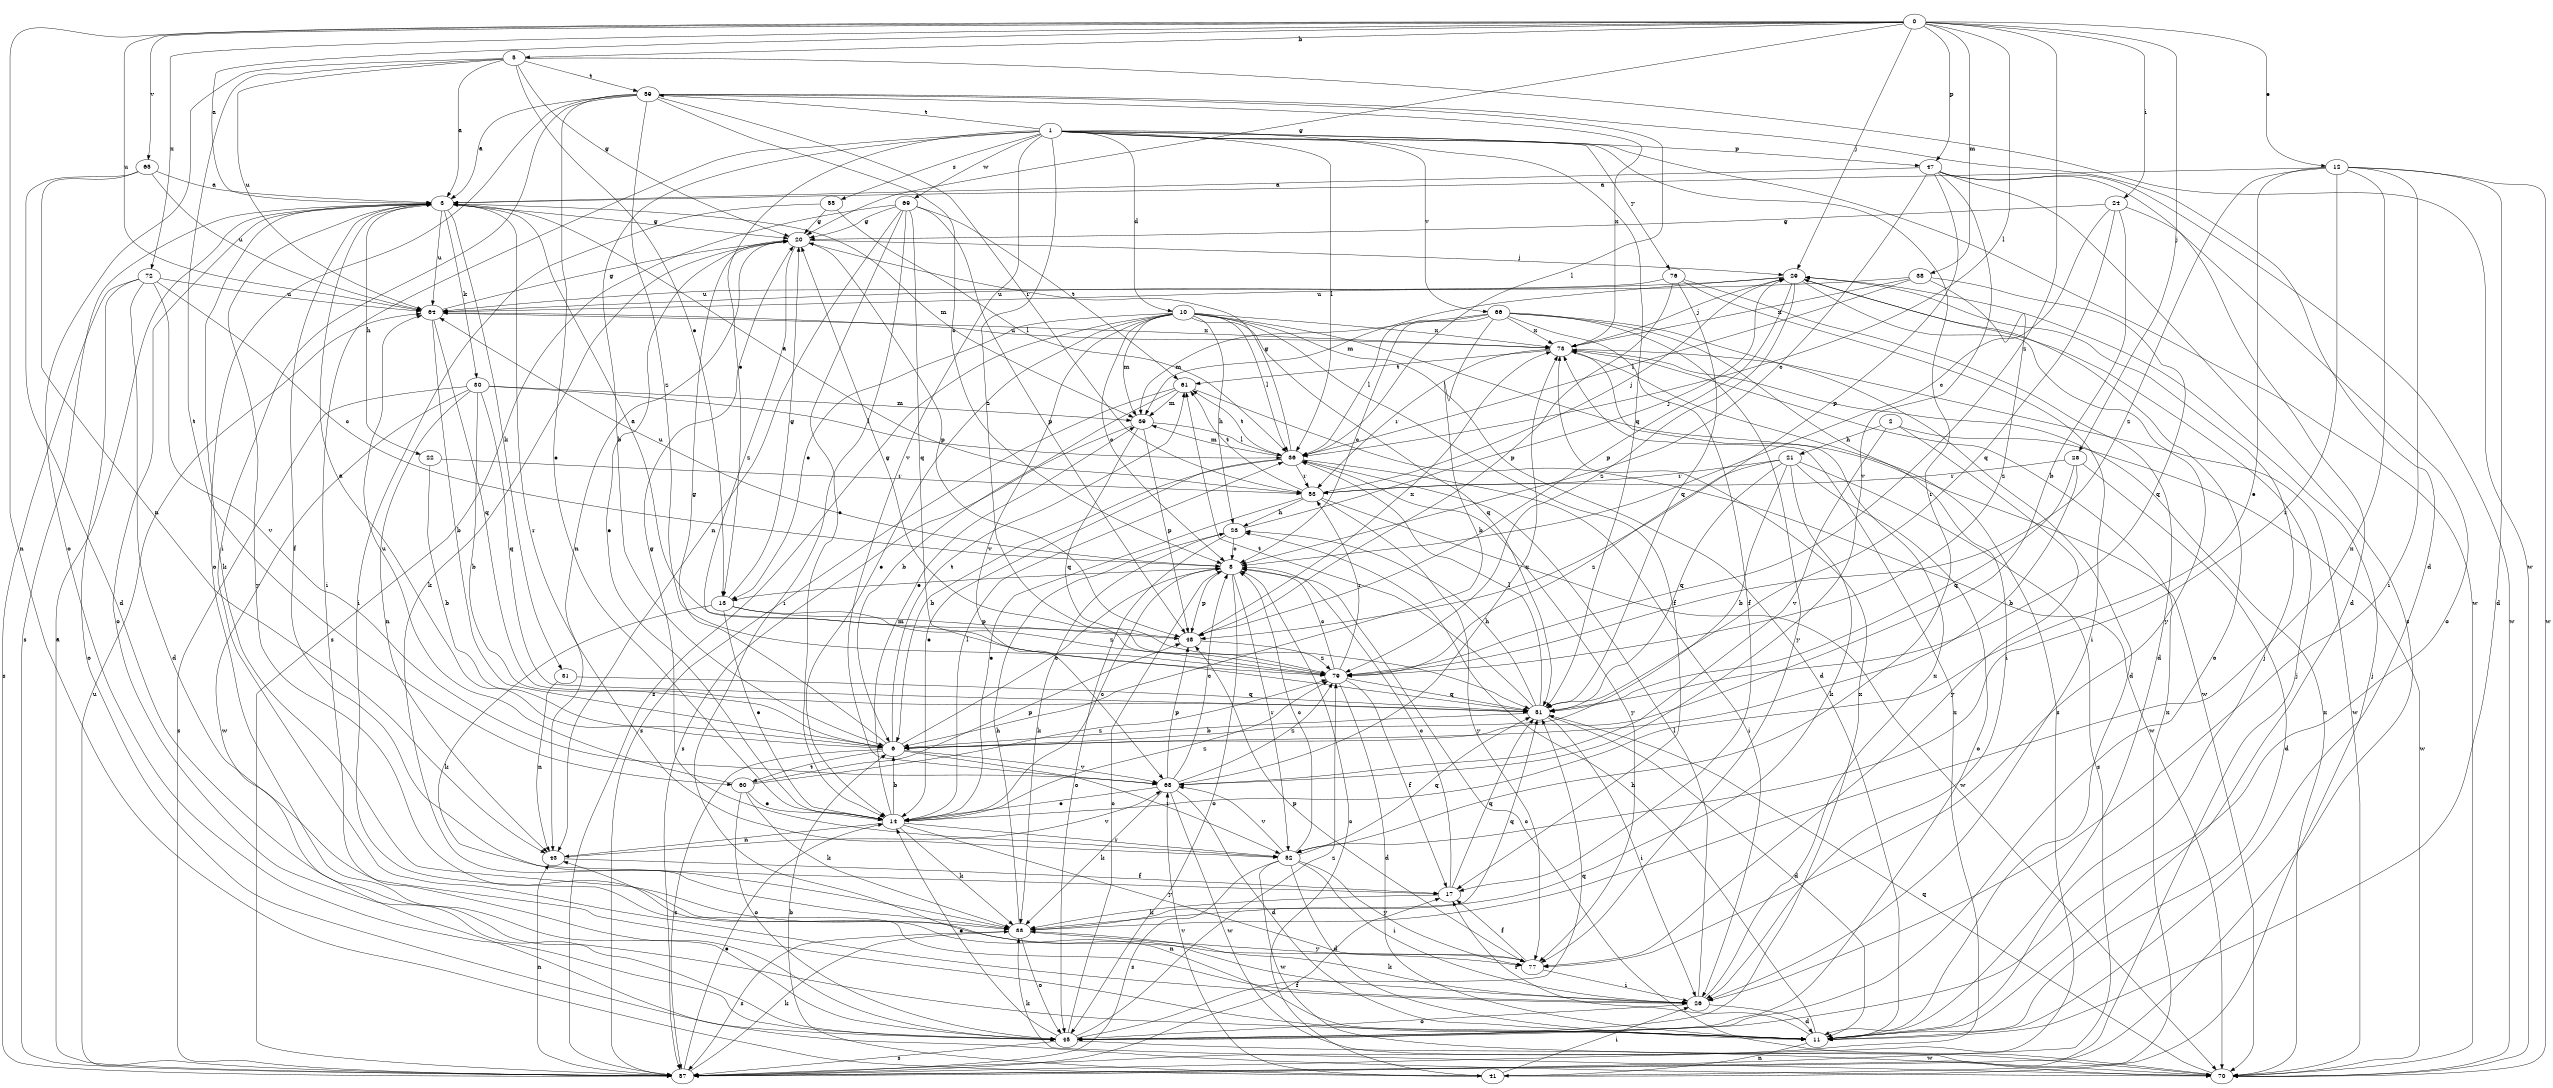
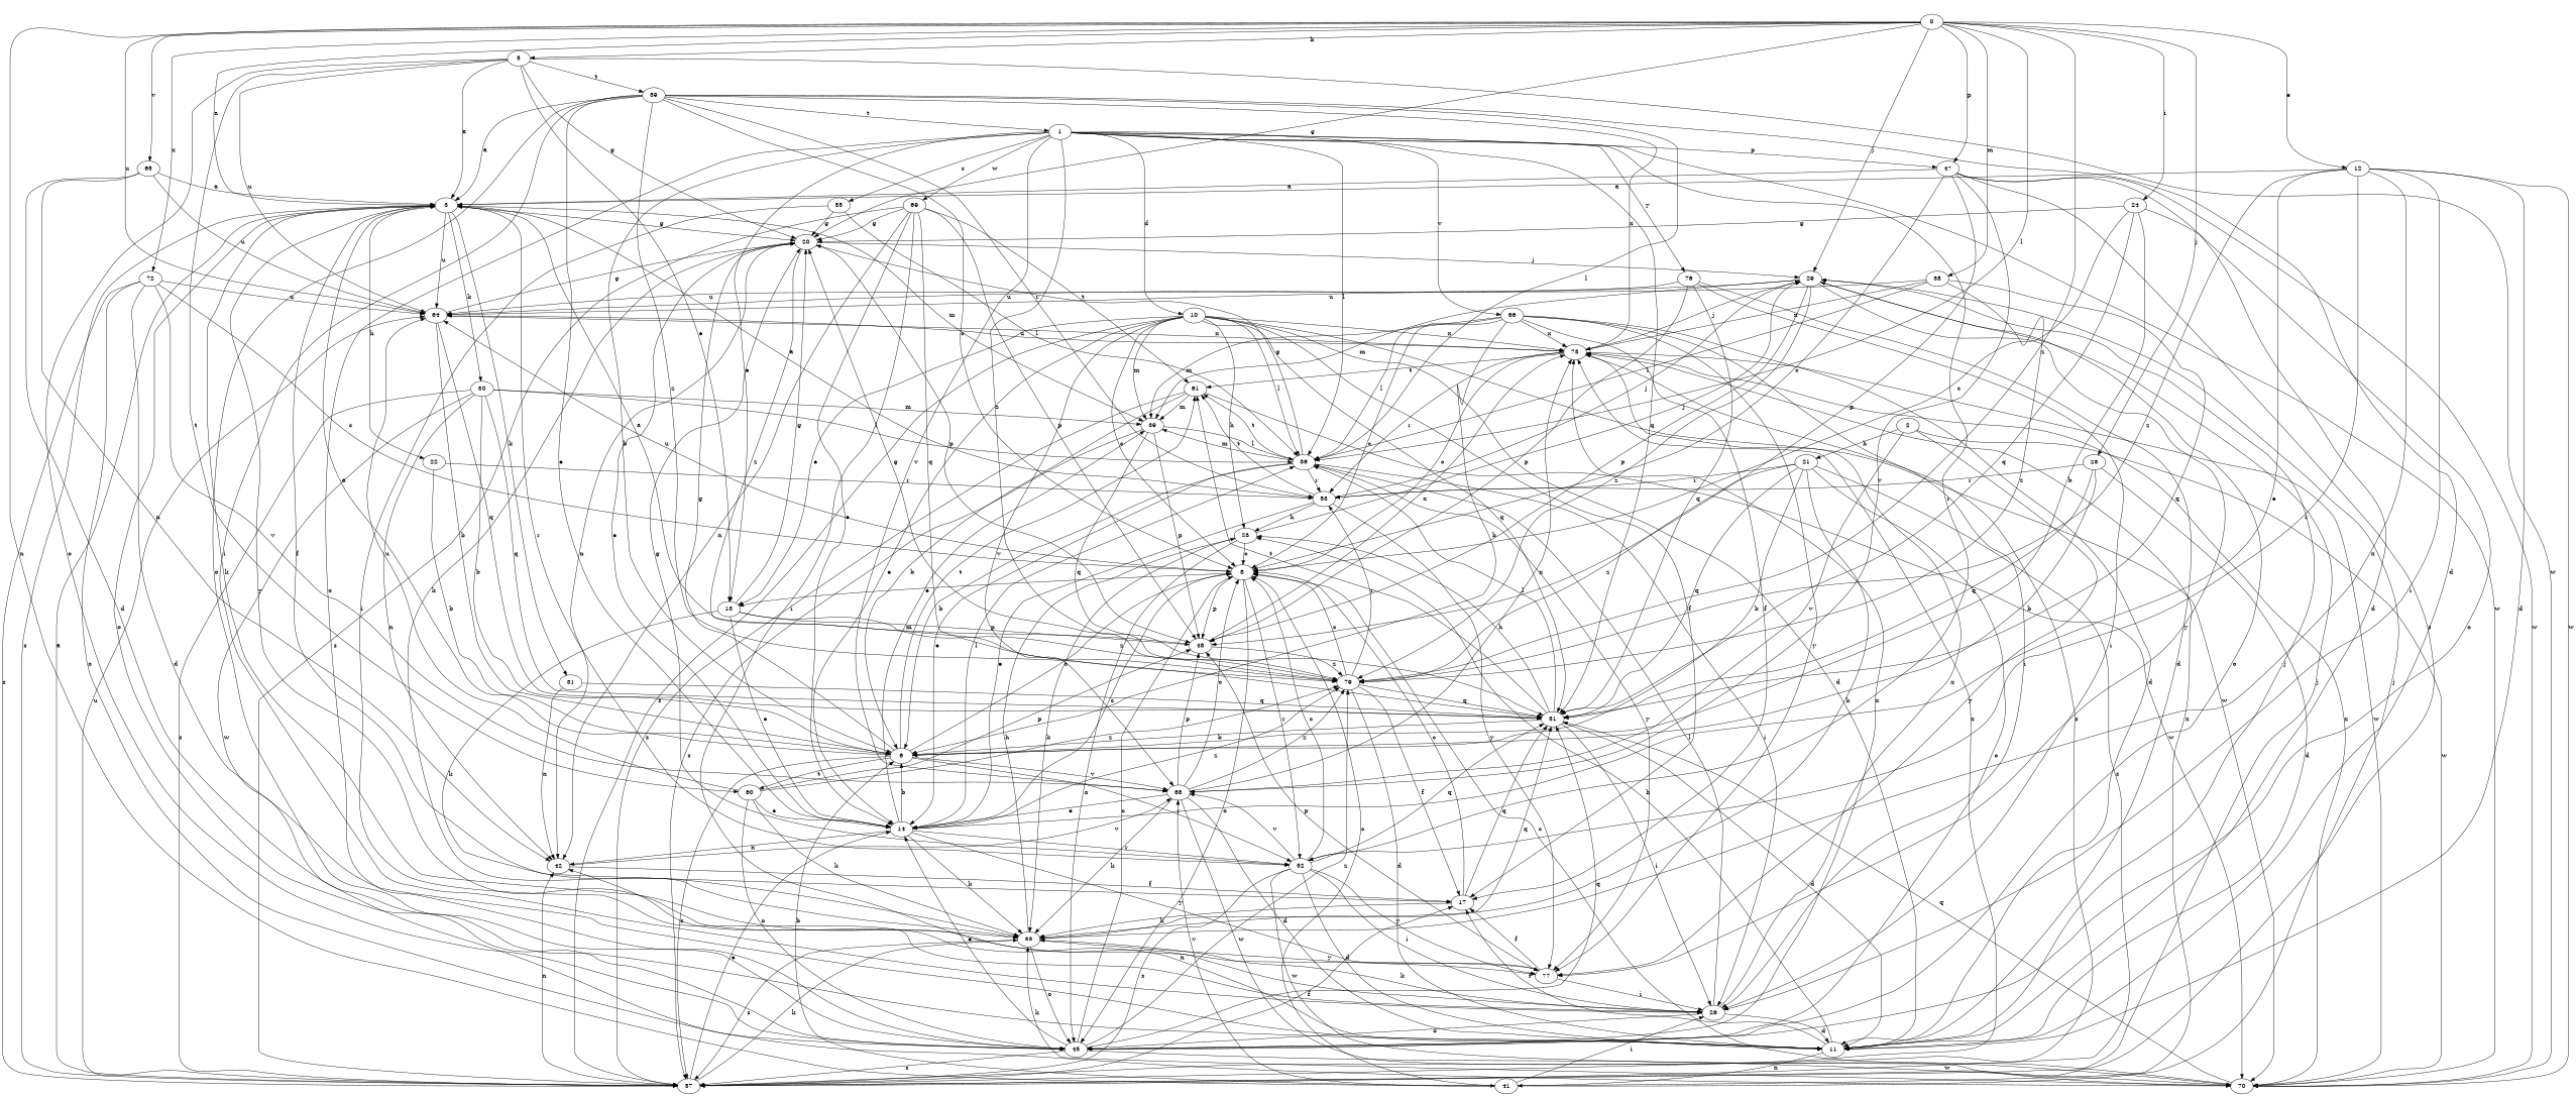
  strict digraph {
    0
    3
    5
    12
    20
    24
    28
    29
    36
    38
    41
    47
    64
    65
    72
    79
    45
    52
    77
    17
    22
    30
    31
    33
    39
    57
    13
    59
    70
    60
    11
    14
    26
    48
-   42 [label=43]
+   42
    6
    51
    8
    53
    61
    73
    68
    1
    10
    55
    66
    69
    76
    23
    2
    21
    0 -> 3 [label=a]
    0 -> 5 [label=b]
    0 -> 12 [label=e]
    0 -> 20 [label=g]
    0 -> 24 [label=i]
    0 -> 28 [label=j]
    0 -> 29 [label=j]
    0 -> 36 [label=l]
    0 -> 38 [label=m]
    0 -> 41 [label=n]
    0 -> 47 [label=p]
    0 -> 64 [label=u]
    0 -> 65 [label=v]
    0 -> 72 [label=x]
    0 -> 79 [label=z]
    3 -> 20 [label=g]
    3 -> 64 [label=u]
    3 -> 45 [label=o]
    3 -> 52 [label=r]
    3 -> 77 [label=y]
    3 -> 17 [label=f]
    3 -> 22 [label=h]
    3 -> 30 [label=k]
    3 -> 31 [label=k]
    3 -> 33 [label=k]
    3 -> 39 [label=m]
    3 -> 57 [label=s]
    5 -> 3 [label=a]
    5 -> 20 [label=g]
    5 -> 64 [label=u]
    5 -> 45 [label=o]
    5 -> 13 [label=e]
    5 -> 59 [label=t]
    5 -> 70 [label=w]
    5 -> 60 [label=t]
    12 -> 3 [label=a]
    12 -> 79 [label=z]
    12 -> 52 [label=r]
    12 -> 33 [label=x]
    12 -> 70 [label=w]
    12 -> 11 [label=d]
    12 -> 14 [label=e]
    12 -> 26 [label=i]
    20 -> 29 [label=j]
    20 -> 79 [label=z]
    20 -> 33 [label=k]
    20 -> 14 [label=e]
    20 -> 48 [label=p]
    20 -> 42 [label=n]
    24 -> 20 [label=g]
    24 -> 45 [label=o]
    24 -> 6 [label=b]
    24 -> 51 [label=q]
    24 -> 8 [label=c]
    28 -> 11 [label=d]
    28 -> 6 [label=b]
    28 -> 51 [label=q]
    28 -> 53 [label=r]
    29 -> 64 [label=u]
    29 -> 79 [label=z]
    29 -> 45 [label=o]
    29 -> 77 [label=y]
    29 -> 39 [label=m]
    29 -> 48 [label=p]
    36 -> 20 [label=g]
    36 -> 77 [label=y]
    36 -> 39 [label=m]
    36 -> 14 [label=e]
    36 -> 26 [label=i]
    36 -> 6 [label=b]
    36 -> 53 [label=r]
    36 -> 61 [label=t]
    38 -> 36 [label=l]
    38 -> 64 [label=u]
    38 -> 79 [label=z]
    38 -> 51 [label=q]
    38 -> 73 [label=x]
    41 -> 29 [label=j]
    41 -> 26 [label=i]
    41 -> 6 [label=b]
    41 -> 8 [label=c]
    41 -> 73 [label=x]
    41 -> 68 [label=v]
    47 -> 3 [label=a]
    47 -> 57 [label=s]
    47 -> 70 [label=w]
    47 -> 11 [label=d]
    47 -> 48 [label=p]
    47 -> 8 [label=c]
    47 -> 68 [label=v]
    64 -> 20 [label=g]
    64 -> 6 [label=b]
    64 -> 51 [label=q]
    64 -> 73 [label=x]
    65 -> 3 [label=a]
    65 -> 64 [label=u]
    65 -> 11 [label=d]
    65 -> 42 [label=n]
    72 -> 64 [label=u]
    72 -> 45 [label=o]
    72 -> 57 [label=s]
    72 -> 11 [label=d]
    72 -> 8 [label=c]
    72 -> 68 [label=v]
    79 -> 20 [label=g]
    79 -> 17 [label=f]
    79 -> 11 [label=d]
    79 -> 51 [label=q]
    79 -> 8 [label=c]
    79 -> 53 [label=r]
    45 -> 79 [label=z]
    45 -> 57 [label=s]
    45 -> 70 [label=w]
    45 -> 14 [label=e]
    45 -> 51 [label=q]
    45 -> 8 [label=c]
    45 -> 73 [label=x]
    52 -> 20 [label=g]
    52 -> 77 [label=y]
    52 -> 57 [label=s]
    52 -> 70 [label=w]
    52 -> 11 [label=d]
    52 -> 26 [label=i]
    52 -> 51 [label=q]
    52 -> 8 [label=c]
    52 -> 68 [label=v]
    77 -> 17 [label=f]
    77 -> 26 [label=i]
    77 -> 48 [label=p]
    17 -> 33 [label=k]
    17 -> 51 [label=q]
    17 -> 8 [label=c]
    22 -> 6 [label=b]
    22 -> 53 [label=r]
    30 -> 36 [label=l]
    30 -> 39 [label=m]
    30 -> 57 [label=s]
    30 -> 70 [label=w]
    30 -> 42 [label=n]
    30 -> 6 [label=b]
    30 -> 51 [label=q]
    31 -> 42 [label=n]
    31 -> 51 [label=q]
    33 -> 45 [label=o]
    33 -> 77 [label=y]
    33 -> 57 [label=s]
    33 -> 51 [label=q]
    33 -> 23 [label=h]
    39 -> 36 [label=l]
    39 -> 57 [label=s]
    39 -> 48 [label=p]
    39 -> 51 [label=q]
    57 -> 3 [label=a]
    57 -> 29 [label=j]
    57 -> 64 [label=u]
    57 -> 17 [label=f]
    57 -> 33 [label=k]
    57 -> 14 [label=e]
    57 -> 42 [label=n]
    57 -> 73 [label=x]
    13 -> 20 [label=g]
    13 -> 79 [label=z]
    13 -> 33 [label=k]
    13 -> 14 [label=e]
    13 -> 48 [label=p]
    59 -> 3 [label=a]
    59 -> 36 [label=l]
    59 -> 79 [label=z]
    59 -> 45 [label=o]
    59 -> 11 [label=d]
    59 -> 14 [label=e]
    59 -> 26 [label=i]
    59 -> 8 [label=c]
    59 -> 53 [label=r]
    59 -> 73 [label=x]
    70 -> 33 [label=k]
    70 -> 51 [label=q]
    70 -> 8 [label=c]
    70 -> 73 [label=x]
    60 -> 64 [label=u]
    60 -> 79 [label=z]
    60 -> 45 [label=o]
    60 -> 33 [label=k]
    60 -> 14 [label=e]
    60 -> 48 [label=p]
    11 -> 29 [label=j]
    11 -> 41 [label=n]
    11 -> 17 [label=f]
    11 -> 42 [label=n]
    11 -> 23 [label=h]
    14 -> 36 [label=l]
    14 -> 79 [label=z]
    14 -> 52 [label=r]
    14 -> 77 [label=y]
    14 -> 33 [label=k]
    14 -> 39 [label=m]
    14 -> 42 [label=n]
    14 -> 6 [label=b]
    14 -> 8 [label=c]
    26 -> 36 [label=l]
    26 -> 45 [label=o]
    26 -> 33 [label=k]
    26 -> 11 [label=d]
    26 -> 73 [label=x]
    48 -> 3 [label=a]
    48 -> 79 [label=z]
    48 -> 73 [label=x]
    42 -> 17 [label=f]
    42 -> 68 [label=v]
    6 -> 3 [label=a]
    6 -> 20 [label=g]
    6 -> 52 [label=r]
    6 -> 57 [label=s]
    6 -> 60 [label=t]
    6 -> 8 [label=c]
    6 -> 61 [label=t]
    6 -> 68 [label=v]
    51 -> 36 [label=l]
    51 -> 11 [label=d]
    51 -> 26 [label=i]
    51 -> 6 [label=b]
    51 -> 61 [label=t]
    51 -> 23 [label=h]
    8 -> 64 [label=u]
    8 -> 45 [label=o]
    8 -> 52 [label=r]
    8 -> 13 [label=e]
    8 -> 48 [label=p]
    53 -> 3 [label=a]
    53 -> 29 [label=j]
    53 -> 77 [label=y]
-   53 -> 70 [label=w]
    53 -> 14 [label=e]
    53 -> 61 [label=t]
    53 -> 23 [label=h]
    61 -> 39 [label=m]
    61 -> 57 [label=s]
    61 -> 70 [label=w]
    61 -> 6 [label=b]
    73 -> 29 [label=j]
    73 -> 64 [label=u]
    73 -> 57 [label=s]
    73 -> 70 [label=w]
+   73 -> 8 [label=c]
    73 -> 53 [label=r]
    73 -> 61 [label=t]
    68 -> 79 [label=z]
    68 -> 33 [label=k]
    68 -> 70 [label=w]
    68 -> 11 [label=d]
    68 -> 14 [label=e]
    68 -> 48 [label=p]
    68 -> 8 [label=c]
    68 -> 73 [label=x]
    1 -> 36 [label=l]
    1 -> 47 [label=p]
    1 -> 79 [label=z]
-   1 -> 45 [label=i]
+   1 -> 45 [label=o]
    1 -> 52 [label=r]
    1 -> 13 [label=e]
-   1 -> 59 [label=t]
+   59 -> 1 [label=t]
    1 -> 70 [label=w]
    1 -> 6 [label=b]
    1 -> 51 [label=q]
    1 -> 68 [label=v]
    1 -> 10 [label=d]
    1 -> 55 [label=s]
    1 -> 66 [label=v]
    1 -> 69 [label=w]
    1 -> 76 [label=y]
    10 -> 36 [label=l]
    10 -> 17 [label=f]
    10 -> 39 [label=m]
    10 -> 57 [label=s]
    10 -> 13 [label=e]
    10 -> 70 [label=w]
    10 -> 11 [label=d]
    10 -> 14 [label=e]
    10 -> 51 [label=q]
    10 -> 8 [label=c]
    10 -> 73 [label=x]
    10 -> 68 [label=v]
    10 -> 23 [label=h]
    55 -> 20 [label=g]
    55 -> 36 [label=l]
    55 -> 26 [label=i]
    66 -> 36 [label=l]
    66 -> 77 [label=y]
    66 -> 17 [label=f]
    66 -> 39 [label=m]
    66 -> 11 [label=d]
    66 -> 26 [label=i]
    66 -> 6 [label=b]
    66 -> 8 [label=c]
    66 -> 73 [label=x]
    69 -> 20 [label=g]
    69 -> 57 [label=s]
    69 -> 14 [label=e]
    69 -> 26 [label=i]
    69 -> 48 [label=p]
    69 -> 42 [label=n]
    69 -> 51 [label=q]
    69 -> 61 [label=t]
    76 -> 64 [label=u]
    76 -> 11 [label=d]
    76 -> 26 [label=i]
    76 -> 48 [label=p]
    76 -> 51 [label=q]
    23 -> 29 [label=j]
    23 -> 45 [label=o]
    23 -> 33 [label=k]
    23 -> 8 [label=c]
    2 -> 77 [label=y]
    2 -> 70 [label=w]
    2 -> 68 [label=v]
    2 -> 21 [label=h]
    21 -> 79 [label=z]
    21 -> 45 [label=o]
    21 -> 33 [label=k]
    21 -> 57 [label=s]
    21 -> 6 [label=b]
    21 -> 51 [label=q]
    21 -> 53 [label=r]
  }
